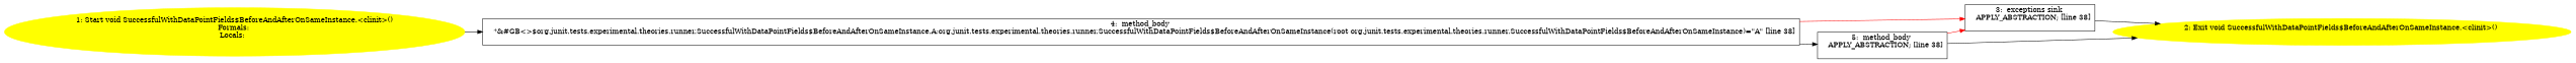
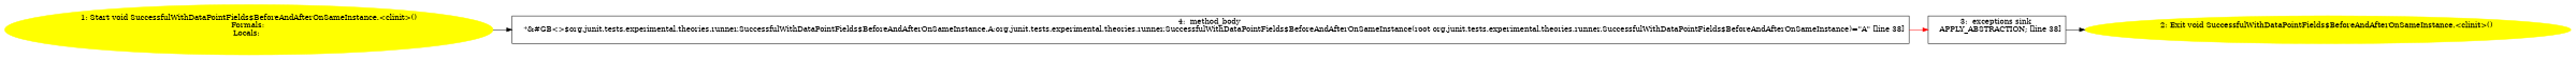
  digraph {
    rankdir=LR
    node [shape=box]
    n1 [color=yellow label="1: Start void SuccessfulWithDataPointFields$BeforeAndAfterOnSameInstance.<clinit>()\nFormals: \nLocals:  \n  " style=filled shape=""]
    n2 [label="4:  method_body \n   *&#GB<>$org.junit.tests.experimental.theories.runner.SuccessfulWithDataPointFields$BeforeAndAfterOnSameInstance.A:org.junit.tests.experimental.theories.runner.SuccessfulWithDataPointFields$BeforeAndAfterOnSameInstance(root org.junit.tests.experimental.theories.runner.SuccessfulWithDataPointFields$BeforeAndAfterOnSameInstance)=\"A\" [line 38]\n "]
    n3 [label="3:  exceptions sink \n   APPLY_ABSTRACTION; [line 38]\n "]
-   n4 [label="5:  method_body \n   APPLY_ABSTRACTION; [line 38]\n "]
    n5 [color=yellow label="2: Exit void SuccessfulWithDataPointFields$BeforeAndAfterOnSameInstance.<clinit>() \n  " style=filled shape=""]
    n1 -> n2
    n2 -> n3 [color=red]
-   n2 -> n4
    n3 -> n5
-   n4 -> n3 [color=red]
-   n4 -> n5
  }
